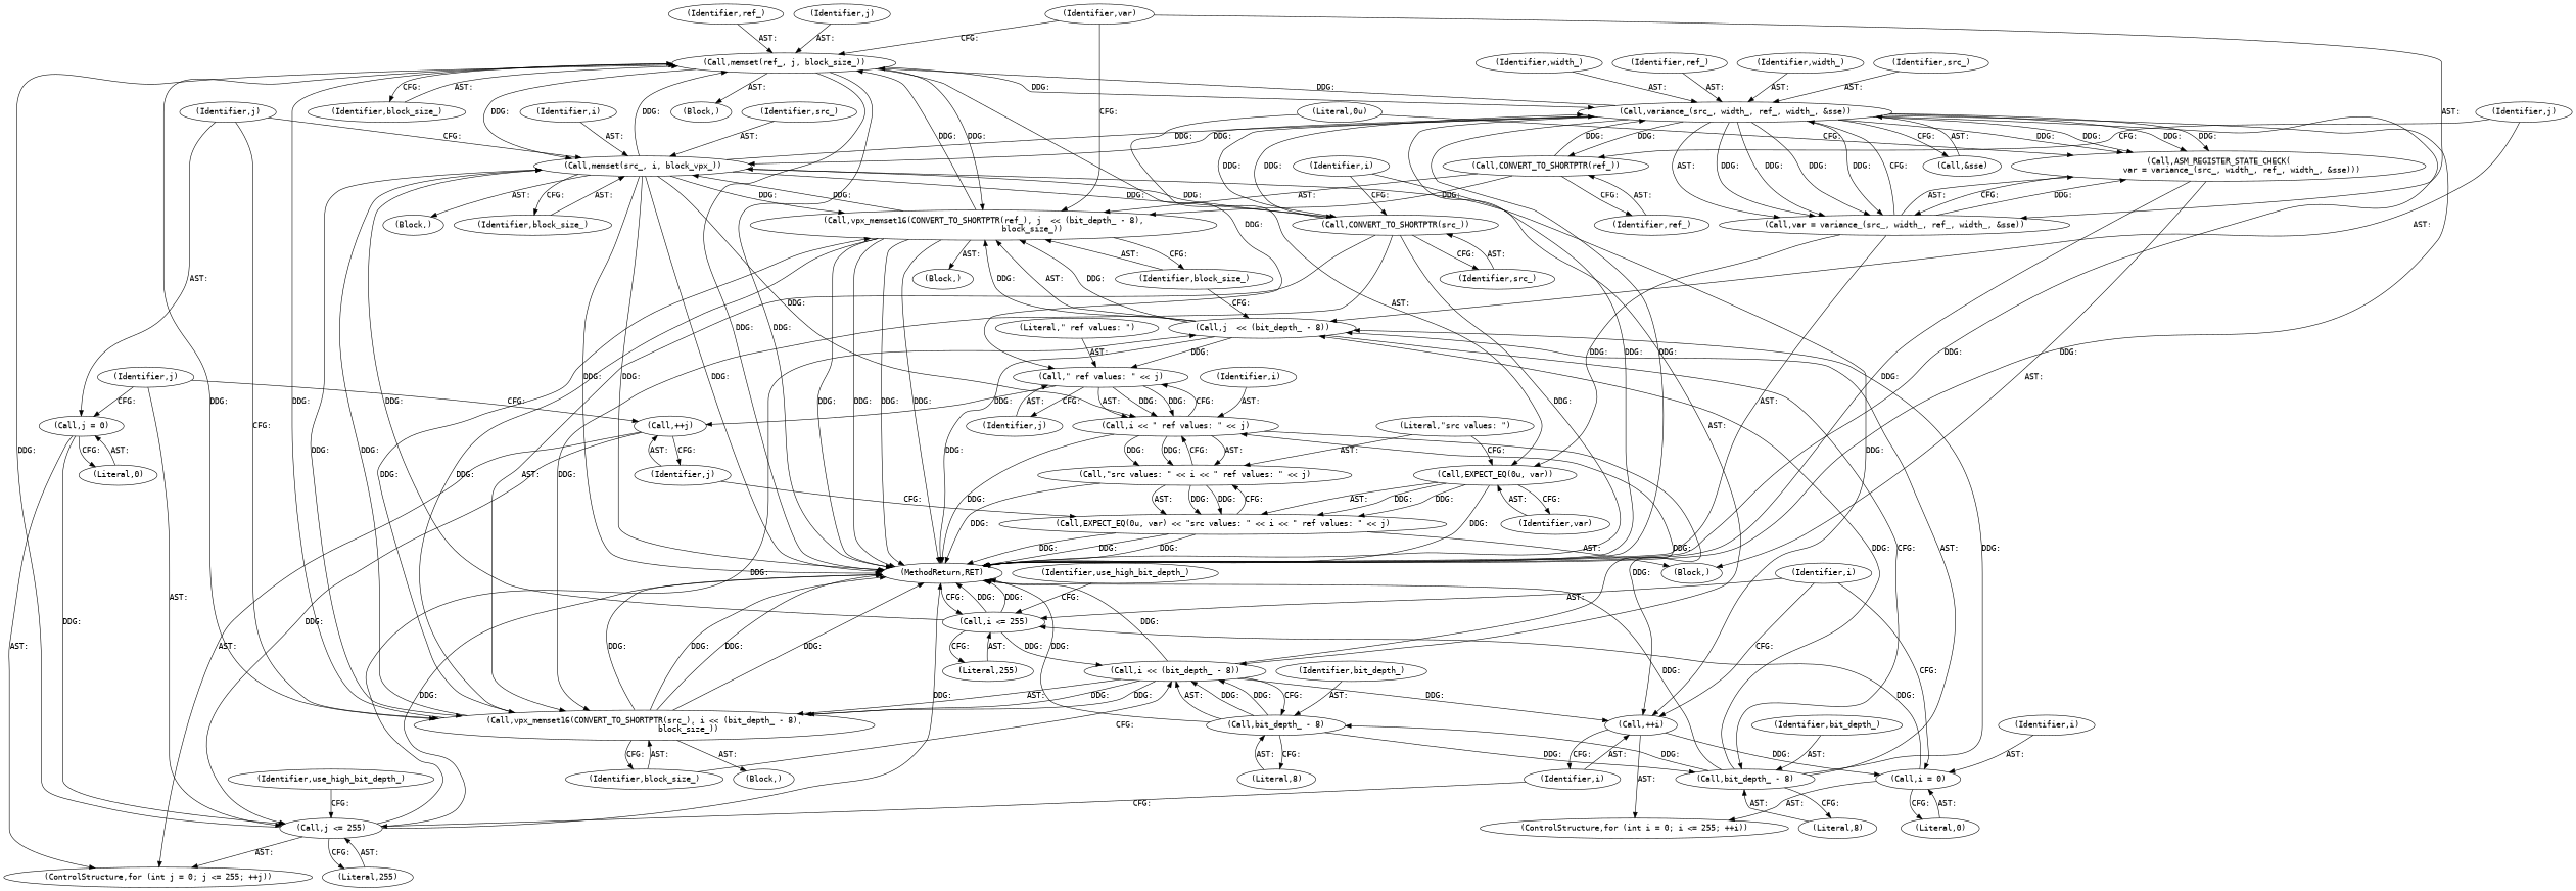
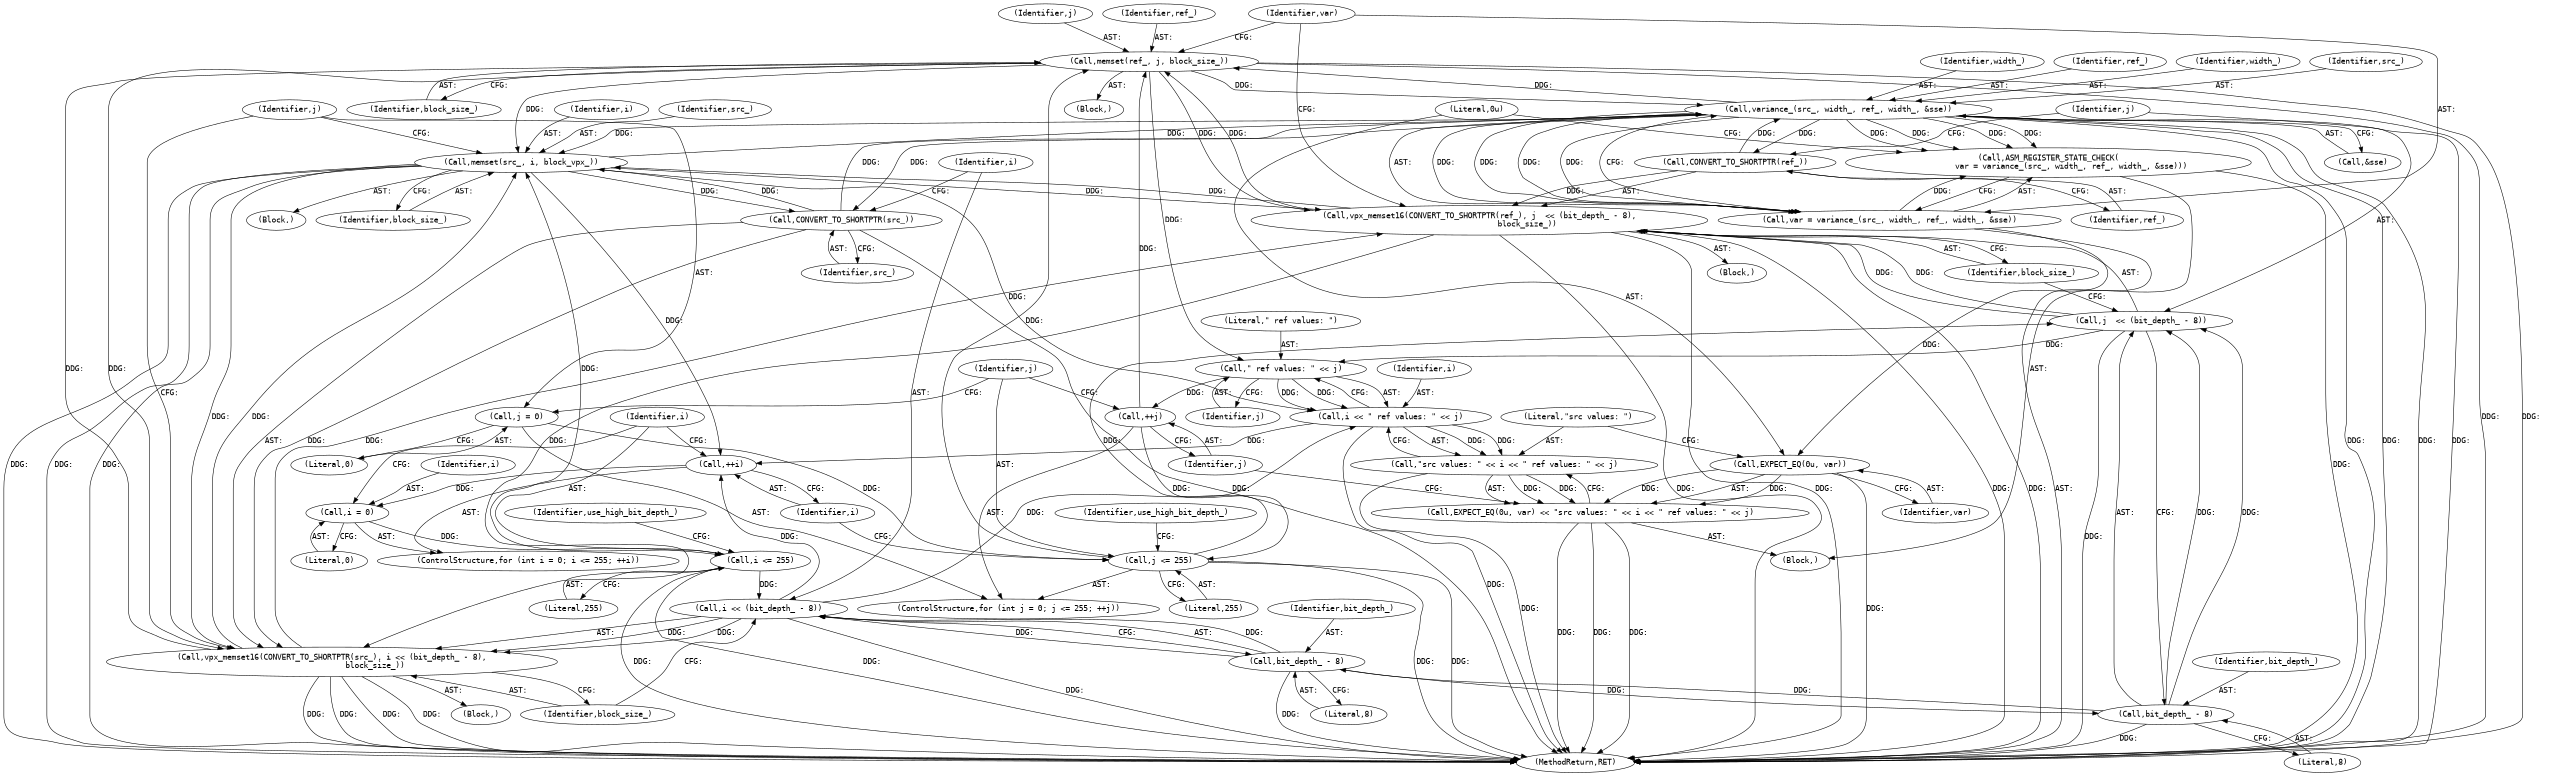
  digraph {
    fontname="DejaVu Sans Mono"
    node [fontname="DejaVu Sans Mono"]
    edge [fontname="DejaVu Sans Mono"]
    n1 [label="(Call,memset(ref_, j, block_size_))"]
    n2 [label="(Call,variance_(src_, width_, ref_, width_, &sse))"]
    n3 [label="(Call,memset(src_, i, block_vpx_))"]
    n4 [label="(Call,\" ref values: \" << j)"]
    n5 [label="(Call,vpx_memset16(CONVERT_TO_SHORTPTR(ref_), j  << (bit_depth_ - 8),\n                     block_size_))"]
    n6 [label="(Call,vpx_memset16(CONVERT_TO_SHORTPTR(src_), i << (bit_depth_ - 8),\n                   block_size_))"]
    n7 [label="(Identifier,block_size_)"]
    n8 [label="(Block,)"]
    n9 [label="(MethodReturn,RET)"]
    n10 [label="(Call,CONVERT_TO_SHORTPTR(src_))"]
    n11 [label="(Call,CONVERT_TO_SHORTPTR(ref_))"]
    n12 [label="(Call,ASM_REGISTER_STATE_CHECK(\n          var = variance_(src_, width_, ref_, width_, &sse)))"]
    n13 [label="(Call,var = variance_(src_, width_, ref_, width_, &sse))"]
    n14 [label="(Call,&sse)"]
    n15 [label="(Call,++i)"]
    n16 [label="(Call,i << \" ref values: \" << j)"]
    n17 [label="(Block,)"]
    n18 [label="(Identifier,block_size_)"]
    n19 [label="(Call,++j)"]
    n20 [label="(Identifier,j)"]
    n21 [label="(Identifier,block_size_)"]
    n22 [label="(Block,)"]
    n23 [label="(Block,)"]
    n24 [label="(Identifier,block_size_)"]
    n25 [label="(Call,i <= 255)"]
    n26 [label="(Identifier,src_)"]
    n27 [label="(Identifier,ref_)"]
    n28 [label="(Block,)"]
    n29 [label="(Call,EXPECT_EQ(0u, var))"]
    n30 [label="(ControlStructure,for (int i = 0; i <= 255; ++i))"]
    n31 [label="(Call,i = 0)"]
    n32 [label="(Identifier,i)"]
    n33 [label="(Call,\"src values: \" << i << \" ref values: \" << j)"]
    n34 [label="(Call,i << (bit_depth_ - 8))"]
    n35 [label="(Literal,255)"]
    n36 [label="(Call,bit_depth_ - 8)"]
    n37 [label="(Literal,0)"]
    n38 [label="(Call,j <= 255)"]
    n39 [label="(Call,EXPECT_EQ(0u, var) << \"src values: \" << i << \" ref values: \" << j)"]
    n40 [label="(Call,bit_depth_ - 8)"]
    n41 [label="(Literal,8)"]
    n42 [label="(Call,j  << (bit_depth_ - 8))"]
    n43 [label="(Literal,8)"]
    n44 [label="(ControlStructure,for (int j = 0; j <= 255; ++j))"]
    n45 [label="(Identifier,j)"]
    n46 [label="(Literal,255)"]
    n47 [label="(Call,j = 0)"]
    n48 [label="(Literal,0)"]
    n49 [label="(Identifier,var)"]
    n50 [label="(Identifier,src_)"]
    n51 [label="(Identifier,src_)"]
    n52 [label="(Identifier,var)"]
    n53 [label="(Identifier,use_high_bit_depth_)"]
    n54 [label="(Identifier,i)"]
    n55 [label="(Identifier,bit_depth_)"]
    n56 [label="(Identifier,i)"]
    n57 [label="(Identifier,bit_depth_)"]
    n58 [label="(Identifier,width_)"]
    n59 [label="(Identifier,use_high_bit_depth_)"]
    n60 [label="(Identifier,j)"]
    n61 [label="(Identifier,j)"]
    n62 [label="(Identifier,i)"]
    n63 [label="(Identifier,i)"]
    n64 [label="(Literal,\" ref values: \")"]
    n65 [label="(Literal,0u)"]
    n66 [label="(Identifier,ref_)"]
    n67 [label="(Identifier,j)"]
    n68 [label="(Identifier,ref_)"]
    n69 [label="(Identifier,j)"]
    n70 [label="(Literal,\"src values: \")"]
    n71 [label="(Identifier,i)"]
    n72 [label="(Identifier,width_)"]
    n1 -> n2 [label="DDG: "]
    n1 -> n3 [label="DDG: "]
    n1 -> n4 [label="DDG: "]
    n1 -> n5 [label="DDG: "]
    n1 -> n6 [label="DDG: "]
    n1 -> n7 [label="CFG: "]
    n1 -> n8 [label="AST: "]
    n1 -> n9 [label="DDG: "]
    n1 -> n9 [label="DDG: "]
    n2 -> n1 [label="DDG: "]
    n2 -> n3 [label="DDG: "]
    n2 -> n9 [label="DDG: "]
    n2 -> n9 [label="DDG: "]
    n2 -> n9 [label="DDG: "]
    n2 -> n9 [label="DDG: "]
    n2 -> n10 [label="DDG: "]
    n2 -> n11 [label="DDG: "]
    n2 -> n12 [label="DDG: "]
    n2 -> n12 [label="DDG: "]
    n2 -> n12 [label="DDG: "]
    n2 -> n12 [label="DDG: "]
    n2 -> n13 [label="AST: "]
    n2 -> n13 [label="DDG: "]
    n2 -> n13 [label="DDG: "]
    n2 -> n13 [label="DDG: "]
    n2 -> n13 [label="DDG: "]
    n2 -> n14 [label="CFG: "]
-   n3 -> n1 [label="DDG: "]
+   n19 -> n1 [label="DDG: "]
    n3 -> n2 [label="DDG: "]
    n3 -> n5 [label="DDG: "]
    n3 -> n6 [label="DDG: "]
    n3 -> n9 [label="DDG: "]
    n3 -> n9 [label="DDG: "]
    n3 -> n9 [label="DDG: "]
    n3 -> n10 [label="DDG: "]
    n3 -> n15 [label="DDG: "]
    n3 -> n16 [label="DDG: "]
    n3 -> n17 [label="AST: "]
    n3 -> n18 [label="CFG: "]
    n4 -> n16 [label="AST: "]
    n4 -> n16 [label="DDG: "]
    n4 -> n16 [label="DDG: "]
    n4 -> n19 [label="DDG: "]
    n4 -> n20 [label="CFG: "]
    n5 -> n1 [label="DDG: "]
    n5 -> n3 [label="DDG: "]
    n5 -> n6 [label="DDG: "]
    n5 -> n9 [label="DDG: "]
    n5 -> n9 [label="DDG: "]
    n5 -> n9 [label="DDG: "]
    n5 -> n9 [label="DDG: "]
    n5 -> n21 [label="CFG: "]
    n5 -> n22 [label="AST: "]
    n6 -> n1 [label="DDG: "]
    n6 -> n3 [label="DDG: "]
    n6 -> n5 [label="DDG: "]
    n6 -> n9 [label="DDG: "]
    n6 -> n9 [label="DDG: "]
    n6 -> n9 [label="DDG: "]
    n6 -> n9 [label="DDG: "]
    n6 -> n23 [label="AST: "]
    n6 -> n24 [label="CFG: "]
    n7 -> n1 [label="AST: "]
-   n9 -> n25 [label="CFG: "]
    n10 -> n2 [label="DDG: "]
    n10 -> n3 [label="DDG: "]
    n10 -> n6 [label="AST: "]
    n10 -> n6 [label="DDG: "]
    n10 -> n9 [label="DDG: "]
    n10 -> n26 [label="CFG: "]
    n11 -> n2 [label="DDG: "]
    n11 -> n5 [label="AST: "]
    n11 -> n5 [label="DDG: "]
    n11 -> n27 [label="CFG: "]
    n12 -> n9 [label="DDG: "]
    n12 -> n13 [label="CFG: "]
    n12 -> n28 [label="AST: "]
    n13 -> n2 [label="CFG: "]
    n13 -> n9 [label="AST: "]
    n13 -> n12 [label="AST: "]
    n13 -> n12 [label="DDG: "]
    n13 -> n29 [label="DDG: "]
    n14 -> n2 [label="AST: "]
    n15 -> n30 [label="AST: "]
    n15 -> n31 [label="DDG: "]
    n15 -> n32 [label="CFG: "]
    n16 -> n4 [label="CFG: "]
    n16 -> n9 [label="DDG: "]
    n16 -> n15 [label="DDG: "]
    n16 -> n33 [label="AST: "]
    n16 -> n33 [label="DDG: "]
    n16 -> n33 [label="DDG: "]
    n18 -> n3 [label="AST: "]
    n19 -> n38 [label="DDG: "]
    n19 -> n44 [label="AST: "]
    n19 -> n45 [label="CFG: "]
    n20 -> n4 [label="AST: "]
    n21 -> n5 [label="AST: "]
    n21 -> n42 [label="CFG: "]
    n24 -> n6 [label="AST: "]
    n24 -> n34 [label="CFG: "]
    n25 -> n3 [label="DDG: "]
    n25 -> n9 [label="DDG: "]
    n25 -> n9 [label="DDG: "]
    n25 -> n34 [label="DDG: "]
    n25 -> n35 [label="CFG: "]
    n26 -> n10 [label="AST: "]
    n27 -> n11 [label="AST: "]
    n29 -> n9 [label="DDG: "]
    n29 -> n39 [label="AST: "]
    n29 -> n39 [label="DDG: "]
    n29 -> n39 [label="DDG: "]
    n29 -> n49 [label="CFG: "]
    n31 -> n25 [label="DDG: "]
    n31 -> n30 [label="AST: "]
    n31 -> n37 [label="CFG: "]
    n32 -> n15 [label="AST: "]
    n32 -> n38 [label="CFG: "]
    n33 -> n9 [label="DDG: "]
    n33 -> n16 [label="CFG: "]
    n33 -> n39 [label="AST: "]
    n33 -> n39 [label="DDG: "]
    n33 -> n39 [label="DDG: "]
    n34 -> n6 [label="AST: "]
    n34 -> n6 [label="DDG: "]
    n34 -> n6 [label="DDG: "]
    n34 -> n9 [label="DDG: "]
    n34 -> n15 [label="DDG: "]
    n34 -> n16 [label="DDG: "]
    n34 -> n36 [label="CFG: "]
    n35 -> n25 [label="AST: "]
    n36 -> n9 [label="DDG: "]
    n36 -> n34 [label="AST: "]
    n36 -> n34 [label="DDG: "]
    n36 -> n34 [label="DDG: "]
    n36 -> n40 [label="DDG: "]
    n36 -> n41 [label="CFG: "]
    n37 -> n31 [label="AST: "]
    n38 -> n1 [label="DDG: "]
    n38 -> n9 [label="DDG: "]
    n38 -> n9 [label="DDG: "]
    n38 -> n42 [label="DDG: "]
    n38 -> n44 [label="AST: "]
    n38 -> n46 [label="CFG: "]
    n39 -> n9 [label="DDG: "]
    n39 -> n9 [label="DDG: "]
    n39 -> n9 [label="DDG: "]
    n39 -> n28 [label="AST: "]
    n39 -> n33 [label="CFG: "]
    n40 -> n9 [label="DDG: "]
    n40 -> n36 [label="DDG: "]
    n40 -> n42 [label="AST: "]
    n40 -> n42 [label="DDG: "]
    n40 -> n42 [label="DDG: "]
    n40 -> n43 [label="CFG: "]
    n41 -> n36 [label="AST: "]
    n42 -> n4 [label="DDG: "]
    n42 -> n5 [label="AST: "]
    n42 -> n5 [label="DDG: "]
    n42 -> n5 [label="DDG: "]
    n42 -> n9 [label="DDG: "]
    n42 -> n40 [label="CFG: "]
    n43 -> n40 [label="AST: "]
    n45 -> n19 [label="AST: "]
    n45 -> n39 [label="CFG: "]
    n46 -> n38 [label="AST: "]
    n47 -> n38 [label="DDG: "]
    n47 -> n44 [label="AST: "]
    n47 -> n48 [label="CFG: "]
    n48 -> n47 [label="AST: "]
    n49 -> n29 [label="AST: "]
    n50 -> n2 [label="AST: "]
    n51 -> n3 [label="AST: "]
    n52 -> n1 [label="CFG: "]
    n52 -> n5 [label="CFG: "]
    n52 -> n13 [label="AST: "]
    n53 -> n25 [label="CFG: "]
    n54 -> n3 [label="AST: "]
    n55 -> n40 [label="AST: "]
    n56 -> n31 [label="AST: "]
    n57 -> n36 [label="AST: "]
    n58 -> n2 [label="AST: "]
    n59 -> n38 [label="CFG: "]
    n60 -> n19 [label="CFG: "]
    n60 -> n38 [label="AST: "]
    n60 -> n47 [label="CFG: "]
    n61 -> n11 [label="CFG: "]
    n61 -> n42 [label="AST: "]
    n62 -> n10 [label="CFG: "]
    n62 -> n34 [label="AST: "]
    n63 -> n15 [label="CFG: "]
    n63 -> n25 [label="AST: "]
    n63 -> n31 [label="CFG: "]
    n64 -> n4 [label="AST: "]
    n65 -> n12 [label="CFG: "]
    n65 -> n29 [label="AST: "]
    n66 -> n2 [label="AST: "]
    n67 -> n3 [label="CFG: "]
    n67 -> n6 [label="CFG: "]
    n67 -> n47 [label="AST: "]
    n68 -> n1 [label="AST: "]
    n69 -> n1 [label="AST: "]
    n70 -> n29 [label="CFG: "]
    n70 -> n33 [label="AST: "]
    n71 -> n16 [label="AST: "]
    n72 -> n2 [label="AST: "]
  }
